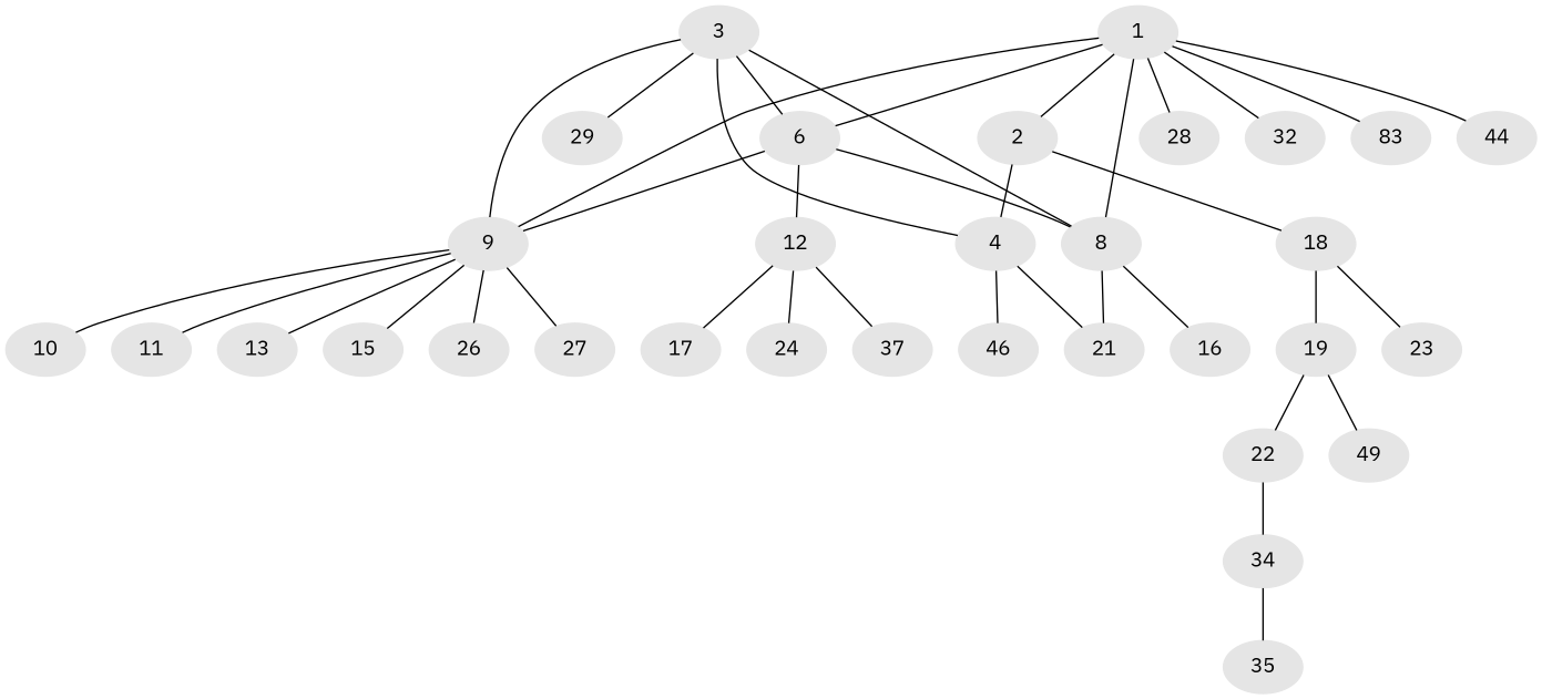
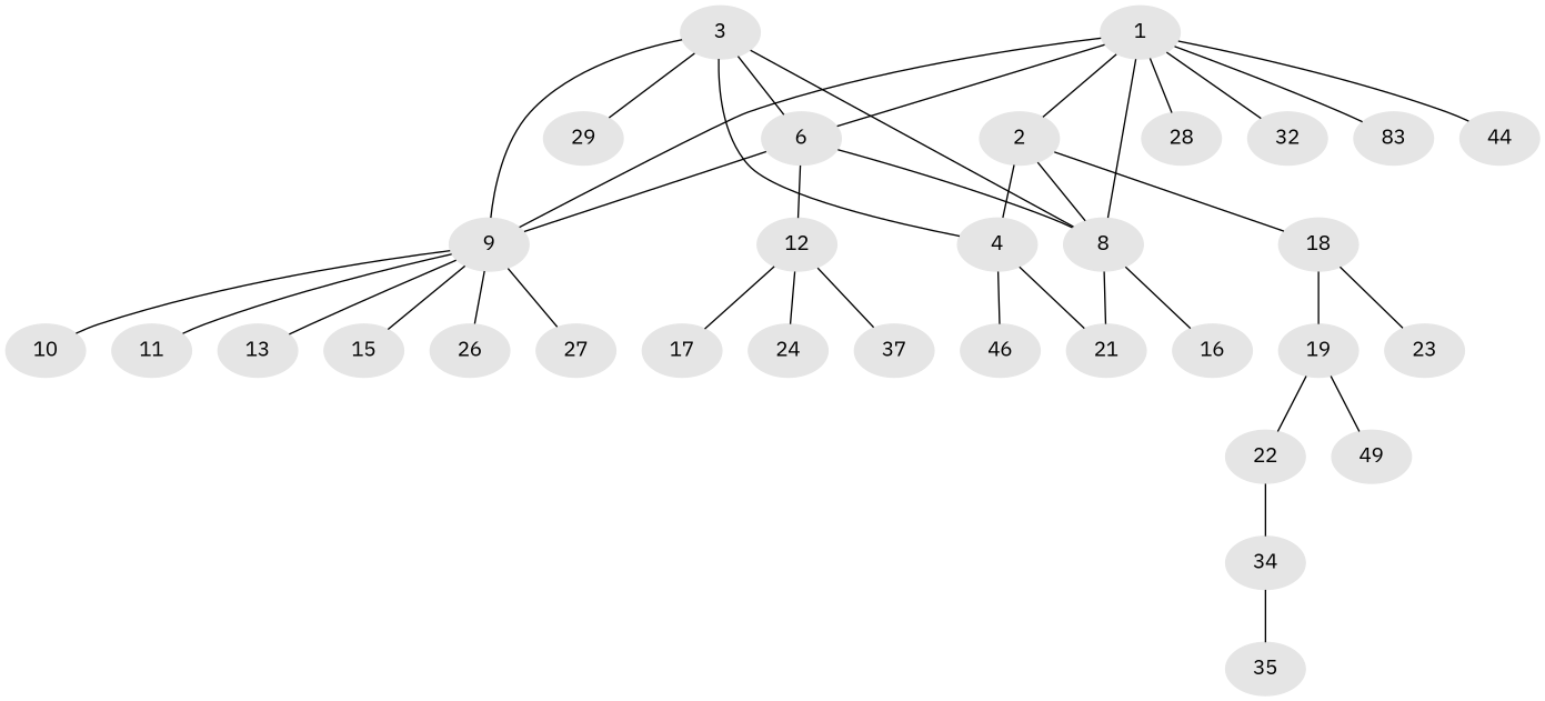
  graph {
    fontname="IBM Plex Sans"
    node [color=gray90 fontname="IBM Plex Sans" style=filled]
    edge [fontname="IBM Plex Sans"]
    1 [super="+5"]
    2 [super="+31"]
    6 [super="+7"]
    8 [super="+40"]
    9 [super="+38"]
    28
    32
    n8 [label=83]
    44
    4
    18 [super="+30"]
    12 [super="+25"]
    21 [super="+41"]
    16
    10
    11 [super="+20"]
    13
    15
    26 [super="+43"]
    27
    46 [super="+47"]
    19 [super="+42"]
    23
    3 [super="+14"]
    29 [super="+36"]
    17
    24
    37 [super="+48"]
    22
    49
    34 [super="+45"]
    35
    1 -- 2
    1 -- 6
    1 -- 8
    1 -- 9
    1 -- 28
    1 -- 32
    1 -- n8
    1 -- 44
+   2 -- 8
    2 -- 4
    2 -- 18
    6 -- 8
    6 -- 9 [weight=2]
    6 -- 12
    8 -- 21
    8 -- 16
    9 -- 10
    9 -- 11
    9 -- 13
    9 -- 15
    9 -- 26
    9 -- 27
    4 -- 21
    4 -- 46
    18 -- 19
    18 -- 23
    12 -- 17
    12 -- 24
    12 -- 37
    19 -- 22
    19 -- 49
    3 -- 6
    3 -- 8
    3 -- 9
    3 -- 4
    3 -- 29
    22 -- 34
    34 -- 35
  }
